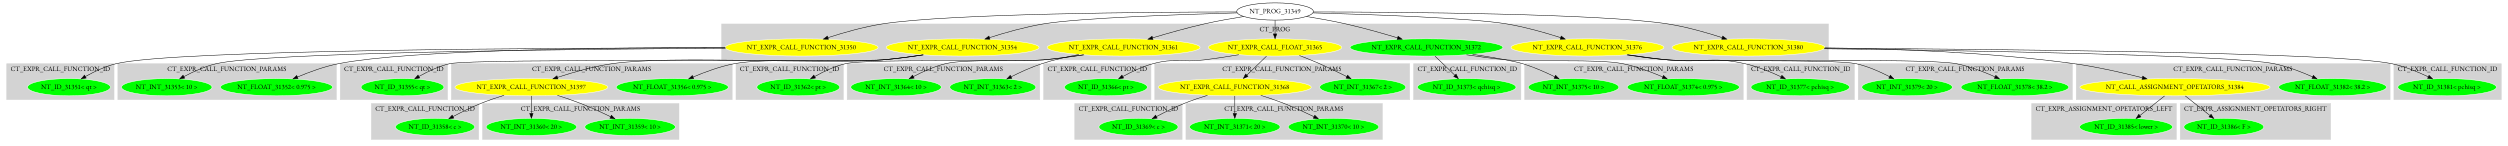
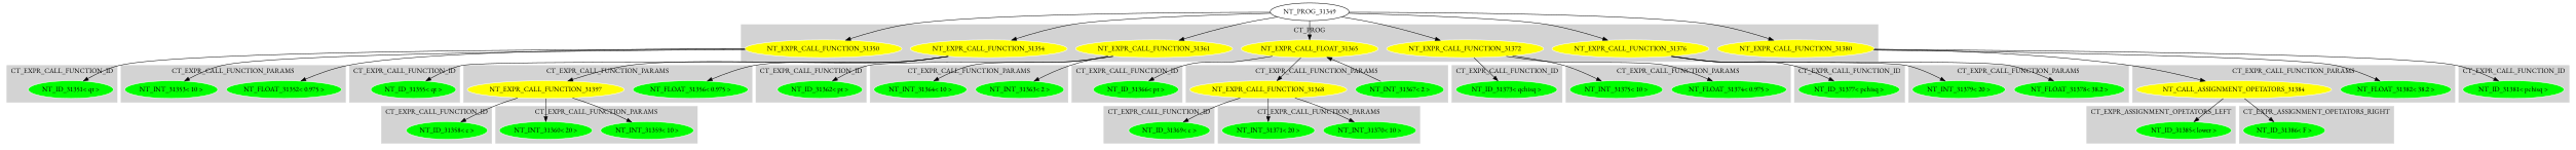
  digraph {
    fontname="EB Garamond"
    node [color=white fillcolor=green fontname="EB Garamond" style=filled]
    edge [fontname="EB Garamond"]
    NT_EXPR_CALL_FUNCTION_31350 [fillcolor=yellow]
    NT_EXPR_CALL_FUNCTION_31354 [fillcolor=yellow]
    NT_EXPR_CALL_FUNCTION_31361 [fillcolor=yellow]
    n4 [fillcolor=yellow label=NT_EXPR_CALL_FLOAT_31365]
-   NT_EXPR_CALL_FUNCTION_31372
+   NT_EXPR_CALL_FUNCTION_31372 [fillcolor=yellow]
    NT_EXPR_CALL_FUNCTION_31376 [fillcolor=yellow]
    NT_EXPR_CALL_FUNCTION_31380 [fillcolor=yellow]
    "NT_ID_31351< qt >"
    "NT_FLOAT_31352< 0.975 >"
    "NT_INT_31353< 10 >"
    "NT_ID_31355< qt >"
    "NT_FLOAT_31356< 0.975 >"
    n13 [fillcolor=yellow label=NT_EXPR_CALL_FUNCTION_31397]
    "NT_ID_31358< c >"
    "NT_INT_31359< 10 >"
    "NT_INT_31360< 20 >"
    "NT_ID_31362< pt >"
    "NT_INT_31363< 2 >"
    "NT_INT_31364< 10 >"
    "NT_FLOAT_31382< 38.2 >"
    n21 [fillcolor=yellow label=NT_CALL_ASSIGNMENT_OPETATORS_31384]
    "NT_ID_31366< pt >"
    "NT_INT_31367< 2 >"
    NT_EXPR_CALL_FUNCTION_31368 [fillcolor=yellow]
    "NT_ID_31369< c >"
    "NT_INT_31370< 10 >"
    "NT_INT_31371< 20 >"
    "NT_ID_31373< qchisq >"
    "NT_FLOAT_31374< 0.975 >"
    "NT_INT_31375< 10 >"
    "NT_ID_31377< pchisq >"
    "NT_FLOAT_31378< 38.2 >"
    "NT_INT_31379< 20 >"
    "NT_ID_31381< pchisq >"
    "NT_ID_31385< lower >"
    "NT_ID_31386< F >"
    NT_PROG_31349 [color="" fillcolor="" style=""]
    subgraph cluster_1 {
      color=lightgrey
      label=CT_PROG
      style=filled
      NT_EXPR_CALL_FUNCTION_31350
      NT_EXPR_CALL_FUNCTION_31354
      NT_EXPR_CALL_FUNCTION_31361
      n4
      NT_EXPR_CALL_FUNCTION_31372
      NT_EXPR_CALL_FUNCTION_31376
      NT_EXPR_CALL_FUNCTION_31380
    }
    subgraph cluster_2 {
      color=lightgrey
      label=CT_EXPR_CALL_FUNCTION_ID
      style=filled
      "NT_ID_31351< qt >"
    }
    subgraph cluster_3 {
      color=lightgrey
      label=CT_EXPR_CALL_FUNCTION_PARAMS
      style=filled
      "NT_FLOAT_31352< 0.975 >"
      "NT_INT_31353< 10 >"
    }
    subgraph cluster_4 {
      color=lightgrey
      label=CT_EXPR_CALL_FUNCTION_ID
      style=filled
      "NT_ID_31355< qt >"
    }
    subgraph cluster_5 {
      color=lightgrey
      label=CT_EXPR_CALL_FUNCTION_PARAMS
      style=filled
      "NT_FLOAT_31356< 0.975 >"
      n13
    }
    subgraph cluster_6 {
      color=lightgrey
      label=CT_EXPR_CALL_FUNCTION_ID
      style=filled
      "NT_ID_31358< c >"
    }
    subgraph cluster_7 {
      color=lightgrey
      label=CT_EXPR_CALL_FUNCTION_PARAMS
      style=filled
      "NT_INT_31359< 10 >"
      "NT_INT_31360< 20 >"
    }
    subgraph cluster_8 {
      color=lightgrey
      label=CT_EXPR_CALL_FUNCTION_ID
      style=filled
      "NT_ID_31362< pt >"
    }
    subgraph cluster_9 {
      color=lightgrey
      label=CT_EXPR_CALL_FUNCTION_PARAMS
      style=filled
      "NT_INT_31363< 2 >"
      "NT_INT_31364< 10 >"
    }
    subgraph cluster_10 {
      color=lightgrey
      label=CT_EXPR_CALL_FUNCTION_PARAMS
      style=filled
      "NT_FLOAT_31382< 38.2 >"
      n21
    }
    subgraph cluster_11 {
      color=lightgrey
      label=CT_EXPR_CALL_FUNCTION_ID
      style=filled
      "NT_ID_31366< pt >"
    }
    subgraph cluster_12 {
      color=lightgrey
      label=CT_EXPR_CALL_FUNCTION_PARAMS
      style=filled
      "NT_INT_31367< 2 >"
      NT_EXPR_CALL_FUNCTION_31368
    }
    subgraph cluster_13 {
      color=lightgrey
      label=CT_EXPR_CALL_FUNCTION_ID
      style=filled
      "NT_ID_31369< c >"
    }
    subgraph cluster_14 {
      color=lightgrey
      label=CT_EXPR_CALL_FUNCTION_PARAMS
      style=filled
      "NT_INT_31370< 10 >"
      "NT_INT_31371< 20 >"
    }
    subgraph cluster_15 {
      color=lightgrey
      label=CT_EXPR_CALL_FUNCTION_ID
      style=filled
      "NT_ID_31373< qchisq >"
    }
    subgraph cluster_16 {
      color=lightgrey
      label=CT_EXPR_CALL_FUNCTION_PARAMS
      style=filled
      "NT_FLOAT_31374< 0.975 >"
      "NT_INT_31375< 10 >"
    }
    subgraph cluster_17 {
      color=lightgrey
      label=CT_EXPR_CALL_FUNCTION_ID
      style=filled
      "NT_ID_31377< pchisq >"
    }
    subgraph cluster_18 {
      color=lightgrey
      label=CT_EXPR_CALL_FUNCTION_PARAMS
      style=filled
      "NT_FLOAT_31378< 38.2 >"
      "NT_INT_31379< 20 >"
    }
    subgraph cluster_19 {
      color=lightgrey
      label=CT_EXPR_CALL_FUNCTION_ID
      style=filled
      "NT_ID_31381< pchisq >"
    }
    subgraph cluster_20 {
      color=lightgrey
      label=CT_EXPR_ASSIGNMENT_OPETATORS_LEFT
      style=filled
      "NT_ID_31385< lower >"
    }
    subgraph cluster_21 {
      color=lightgrey
      label=CT_EXPR_ASSIGNMENT_OPETATORS_RIGHT
      style=filled
      "NT_ID_31386< F >"
    }
    NT_EXPR_CALL_FUNCTION_31350 -> "NT_ID_31351< qt >"
    NT_EXPR_CALL_FUNCTION_31350 -> "NT_FLOAT_31352< 0.975 >"
    NT_EXPR_CALL_FUNCTION_31350 -> "NT_INT_31353< 10 >"
    NT_EXPR_CALL_FUNCTION_31354 -> "NT_ID_31355< qt >"
    NT_EXPR_CALL_FUNCTION_31354 -> "NT_FLOAT_31356< 0.975 >"
    NT_EXPR_CALL_FUNCTION_31354 -> n13
    NT_EXPR_CALL_FUNCTION_31361 -> "NT_ID_31362< pt >"
    NT_EXPR_CALL_FUNCTION_31361 -> "NT_INT_31363< 2 >"
    NT_EXPR_CALL_FUNCTION_31361 -> "NT_INT_31364< 10 >"
    n4 -> "NT_ID_31366< pt >"
-   n4 -> "NT_INT_31367< 2 >"
+   "NT_INT_31367< 2 >" -> n4
    n4 -> NT_EXPR_CALL_FUNCTION_31368
    NT_EXPR_CALL_FUNCTION_31372 -> "NT_ID_31373< qchisq >"
    NT_EXPR_CALL_FUNCTION_31372 -> "NT_FLOAT_31374< 0.975 >"
    NT_EXPR_CALL_FUNCTION_31372 -> "NT_INT_31375< 10 >"
    NT_EXPR_CALL_FUNCTION_31376 -> "NT_ID_31377< pchisq >"
    NT_EXPR_CALL_FUNCTION_31376 -> "NT_FLOAT_31378< 38.2 >"
    NT_EXPR_CALL_FUNCTION_31376 -> "NT_INT_31379< 20 >"
    NT_EXPR_CALL_FUNCTION_31380 -> "NT_FLOAT_31382< 38.2 >"
    NT_EXPR_CALL_FUNCTION_31380 -> n21
    NT_EXPR_CALL_FUNCTION_31380 -> "NT_ID_31381< pchisq >"
    n13 -> "NT_ID_31358< c >"
    n13 -> "NT_INT_31359< 10 >"
    n13 -> "NT_INT_31360< 20 >"
    n21 -> "NT_ID_31385< lower >"
    n21 -> "NT_ID_31386< F >"
    NT_EXPR_CALL_FUNCTION_31368 -> "NT_ID_31369< c >"
    NT_EXPR_CALL_FUNCTION_31368 -> "NT_INT_31370< 10 >"
    NT_EXPR_CALL_FUNCTION_31368 -> "NT_INT_31371< 20 >"
    NT_PROG_31349 -> NT_EXPR_CALL_FUNCTION_31350
    NT_PROG_31349 -> NT_EXPR_CALL_FUNCTION_31354
    NT_PROG_31349 -> NT_EXPR_CALL_FUNCTION_31361
    NT_PROG_31349 -> n4
    NT_PROG_31349 -> NT_EXPR_CALL_FUNCTION_31372
    NT_PROG_31349 -> NT_EXPR_CALL_FUNCTION_31376
    NT_PROG_31349 -> NT_EXPR_CALL_FUNCTION_31380
  }
